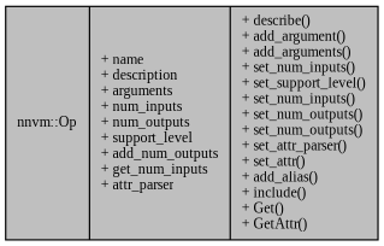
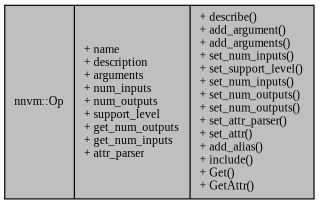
  digraph {
    rankdir=LR
    fontname="Liberation Serif"
-   n1 [color=black fillcolor=grey75 fontcolor=black fontname="Liberation Serif" fontsize=10 height=0.2 label="{nnvm::Op\n|+ name\l+ description\l+ arguments\l+ num_inputs\l+ num_outputs\l+ support_level\l+ add_num_outputs\l+ get_num_inputs\l+ attr_parser\l|+ describe()\l+ add_argument()\l+ add_arguments()\l+ set_num_inputs()\l+ set_support_level()\l+ set_num_inputs()\l+ set_num_outputs()\l+ set_num_outputs()\l+ set_attr_parser()\l+ set_attr()\l+ add_alias()\l+ include()\l+ Get()\l+ GetAttr()\l}" shape=record style=filled width=0.4]
+   n1 [color=black fillcolor=grey75 fontcolor=black fontname="Liberation Serif" fontsize=10 height=0.2 label="{nnvm::Op\n|+ name\l+ description\l+ arguments\l+ num_inputs\l+ num_outputs\l+ support_level\l+ get_num_outputs\l+ get_num_inputs\l+ attr_parser\l|+ describe()\l+ add_argument()\l+ add_arguments()\l+ set_num_inputs()\l+ set_support_level()\l+ set_num_inputs()\l+ set_num_outputs()\l+ set_num_outputs()\l+ set_attr_parser()\l+ set_attr()\l+ add_alias()\l+ include()\l+ Get()\l+ GetAttr()\l}" shape=record style=filled width=0.4]
  }
